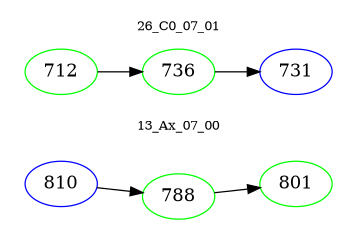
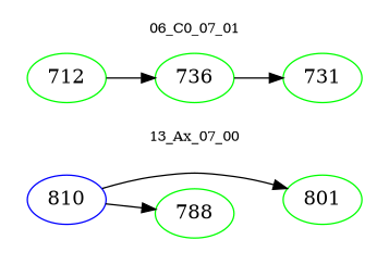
  digraph {
    rankdir=LR
    node [color=green]
    edge [color=black]
    n1 [label=788]
    n2 [color=blue label=810]
    n3 [label=801]
    n4 [label=712]
-   n5 [color=blue label=731]
+   n5 [label=731]
    n6 [label=736]
    subgraph cluster_1 {
      color=white
      fontsize=10
      label="13_Ax_07_00"
      n1
      n2
      n3
    }
    subgraph cluster_2 {
      color=white
      fontsize=10
-     label="26_C0_07_01"
+     label="06_C0_07_01"
      n4
      n5
      n6
    }
-   n1 -> n3
+   n2 -> n3
    n2 -> n1
    n4 -> n6
    n6 -> n5
  }
